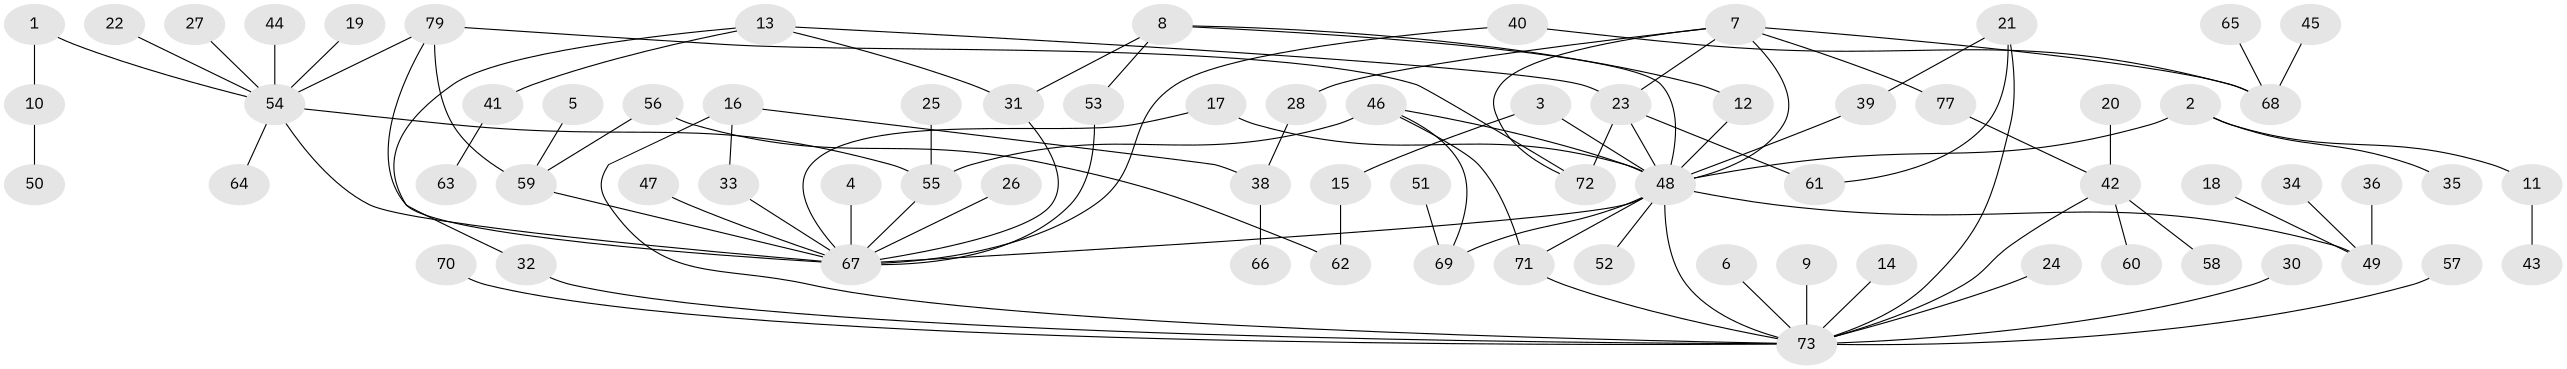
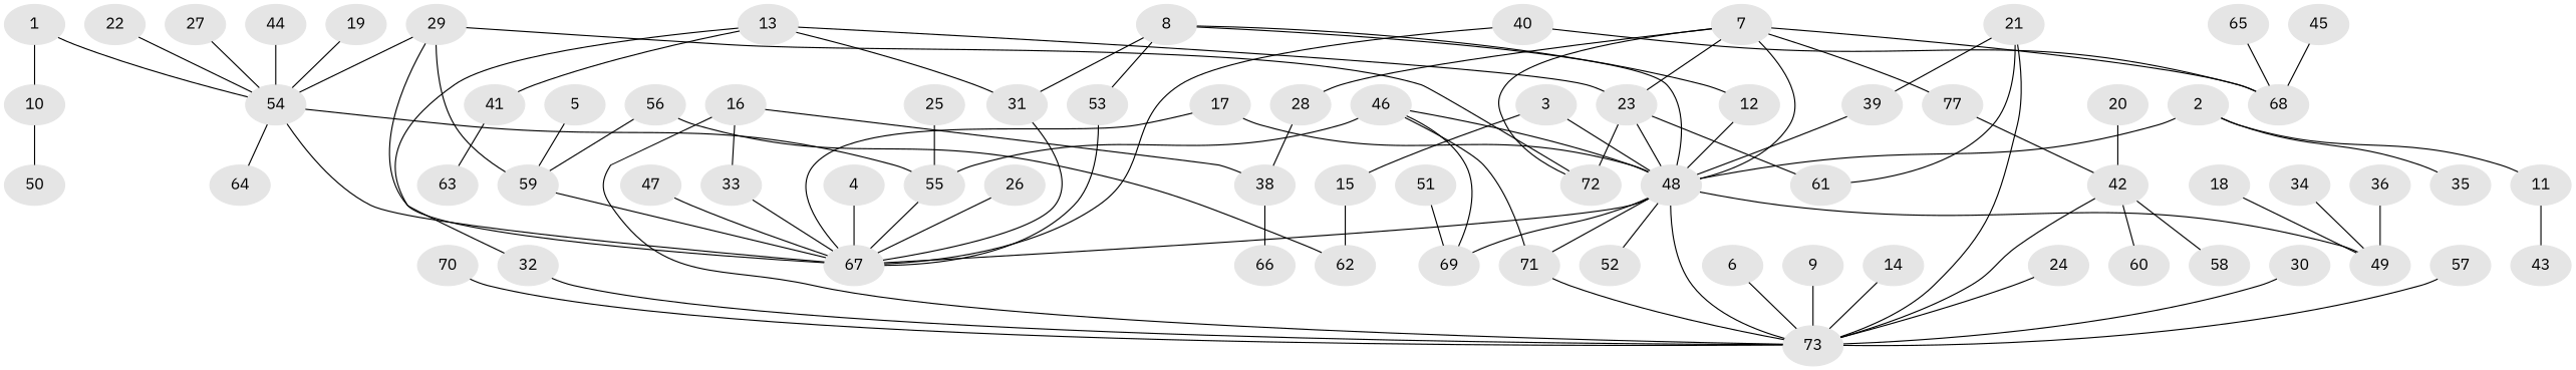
  graph {
    fontname="IBM Plex Sans"
    node [color=gray90 fontname="IBM Plex Sans" style=filled]
    edge [fontname="IBM Plex Sans" weight=1.0]
    1
    10
    54
    50
    67
    55
    64
    2
    11
    35
    48
    43
    73
    49
    69
    71
    52
    3
    15
    62
    4
    5
    59
    6
    7
    23
    28
    n28 [label=77]
    68
    72
    61
    38
    42
    8
    12
    31
    53
    9
    13
    32
    41
    63
    14
    16
    33
    66
    17
    18
    19
    20
    58
    60
    21
    39
    22
    24
    25
    26
    27
-   29 [label=79]
+   29
    30
    34
    36
    40
    44
    45
    46
    47
    51
    56
    57
    65
    70
    1 -- 10
    1 -- 54
    10 -- 50
    54 -- 67
    54 -- 55
    54 -- 64
    55 -- 67
    2 -- 11
    2 -- 35
    2 -- 48
    11 -- 43
    48 -- 67
    48 -- 73
    48 -- 49
    48 -- 69
    48 -- 71
    48 -- 52
    71 -- 73
    3 -- 48
    3 -- 15
    15 -- 62
    4 -- 67
    5 -- 59
    59 -- 67
    6 -- 73
    7 -- 48
    7 -- 23
    7 -- 28
    7 -- n28
    7 -- 68
    7 -- 72
    23 -- 48
    23 -- 72
    23 -- 61
    28 -- 38
    n28 -- 42
    38 -- 66
    42 -- 73
    42 -- 58
    42 -- 60
    8 -- 48
    8 -- 12
    8 -- 31
    8 -- 53
    12 -- 48
    31 -- 67
    53 -- 67
    9 -- 73
    13 -- 23
    13 -- 31
    13 -- 32
    13 -- 41
    32 -- 73
    41 -- 63
    14 -- 73
    16 -- 73
    16 -- 38
    16 -- 33
    33 -- 67
    17 -- 67
    17 -- 48
    18 -- 49
    19 -- 54
    20 -- 42
    21 -- 73
    21 -- 61
    21 -- 39
    39 -- 48
    22 -- 54
    24 -- 73
    25 -- 55
    26 -- 67
    27 -- 54
    29 -- 54
    29 -- 67
    29 -- 59
    29 -- 72
    30 -- 73
    34 -- 49
    36 -- 49
    40 -- 67
    40 -- 68
    44 -- 54
    45 -- 68
    46 -- 55
    46 -- 48
    46 -- 69
    46 -- 71
    47 -- 67
    51 -- 69
    56 -- 62
    56 -- 59
    57 -- 73
    65 -- 68
    70 -- 73
  }
